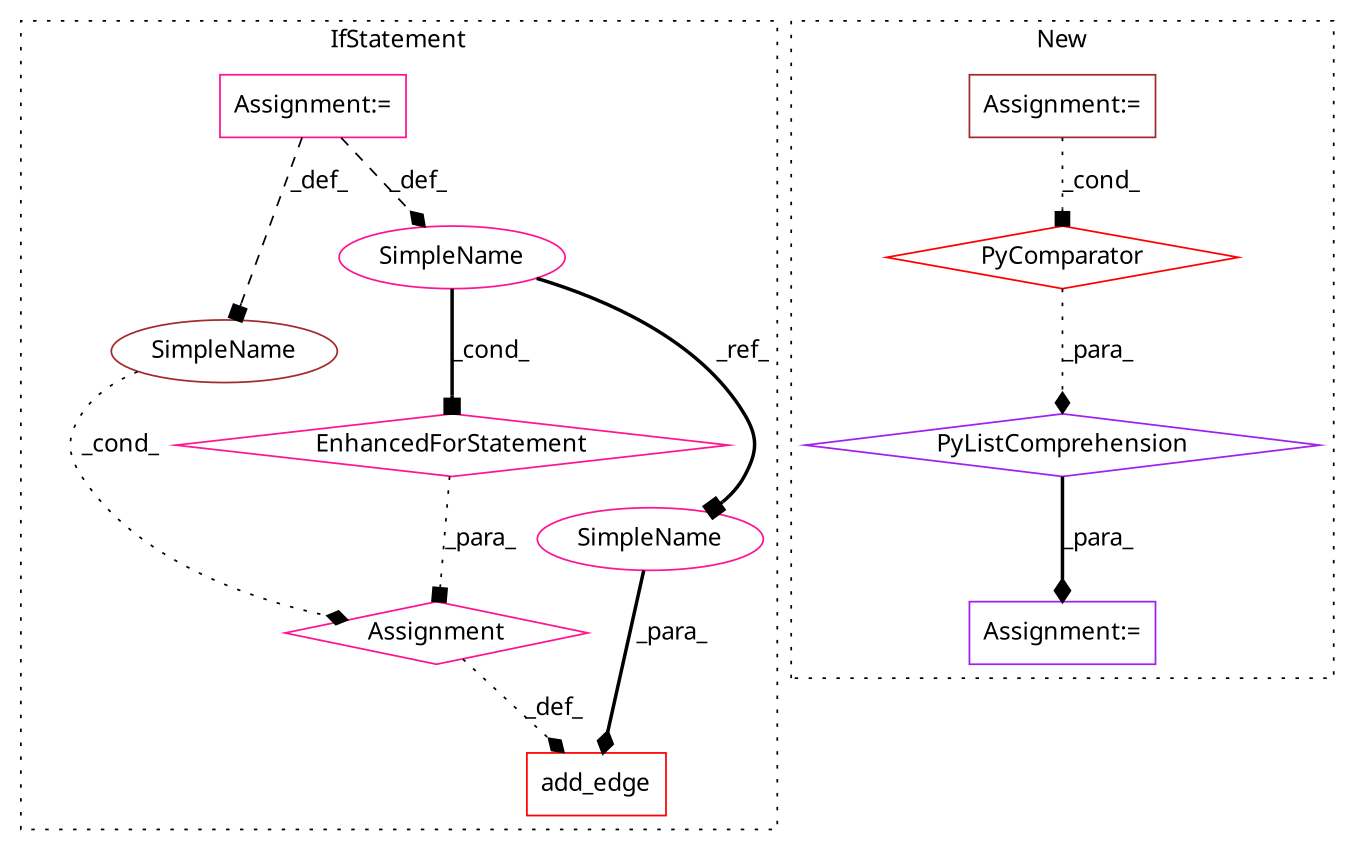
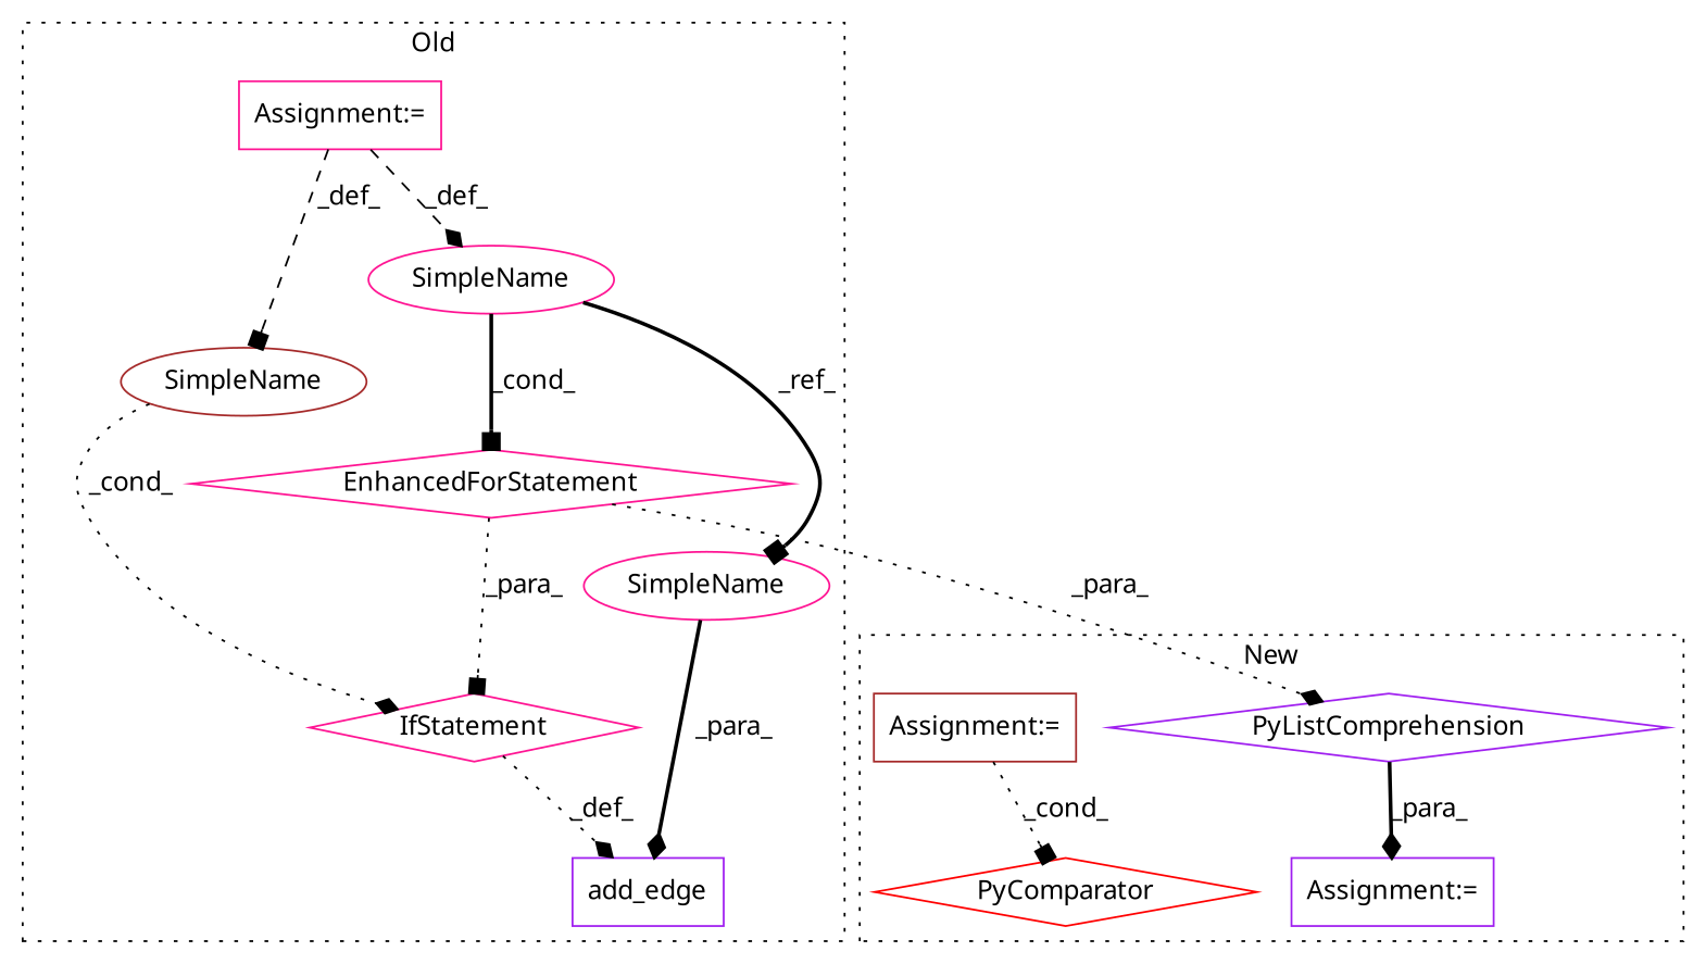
  digraph {
    fontname="Noto Sans"
    node [a=7 color=deeppink fontname="Noto Sans" l="53,2" s="5678,5756" shape=box]
    edge [arrowhead=diamond fontname="Noto Sans" style=dotted]
-   n1 [a=32 color=red l="9,1" label=add_edge s="6061,6083"]
+   n1 [a=32 color=purple l="9,1" label=add_edge s="6061,6083"]
    n2 [a=70 label=EnhancedForStatement shape=diamond]
    n3 [label="Assignment:="]
-   n4 [a=25 l="4,2" label=Assignment s="6013,6042" shape=diamond]
+   n4 [a=25 l="4,2" label=IfStatement s="6013,6042" shape=diamond]
    n5 [a=42 color=brown label=SimpleName shape=ellipse l="" s=""]
    n6 [a=42 l=6 label=SimpleName s=5735 shape=ellipse]
    n7 [a=42 l=6 label=SimpleName s=6070 shape=ellipse]
    n8 [a=113 color=red l=46 label=PyComparator s=4866 shape=diamond]
    n9 [a=109 color=purple l=113 label=PyListComprehension s=4807 shape=diamond]
    n10 [color=purple l="65,2" label="Assignment:=" s="4960,5054"]
    n11 [color=brown l=46 label="Assignment:=" s=4866]
    subgraph cluster_1 {
-     label=IfStatement
+     label=Old
      style=dotted
      n1
      n2
      n3
      n4
      n5
      n6
      n7
    }
    subgraph cluster_2 {
      label=New
      style=dotted
      n8
      n9
      n10
      n11
    }
    n2 -> n4 [arrowhead=box label=_para_]
    n3 -> n5 [arrowhead=box label=_def_ style=dashed]
    n3 -> n6 [label=_def_ style=dashed]
    n4 -> n1 [label=_def_]
    n5 -> n4 [label=_cond_]
    n6 -> n2 [arrowhead=box label=_cond_ style=bold]
    n6 -> n7 [arrowhead=box label=_ref_ style=bold]
    n7 -> n1 [label=_para_ style=bold]
-   n8 -> n9 [label=_para_]
+   n2 -> n9 [label=_para_]
    n9 -> n10 [label=_para_ style=bold]
    n11 -> n8 [arrowhead=box label=_cond_]
  }
